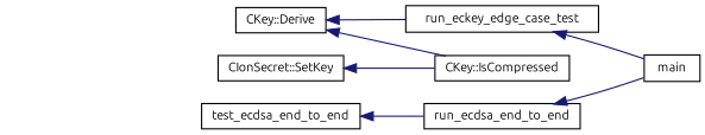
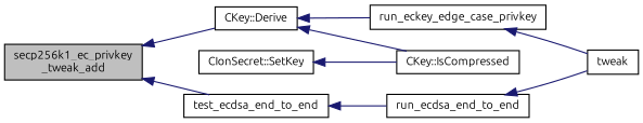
  digraph {
    fontname=Ubuntu
    rankdir=LR
    node [color=black fillcolor=white fontname=Ubuntu fontsize=10 shape=record style=filled]
    edge [color=midnightblue dir=back fontname=Ubuntu fontsize=10 labelfontname=Helvetica labelfontsize=10 style=solid]
+   n1 [fillcolor=grey75 fontcolor=black height=0.2 label="secp256k1_ec_privkey\l_tweak_add" width=0.4]
    n2 [height=0.2 label="CKey::Derive" width=0.4]
    n3 [height=0.2 label=test_ecdsa_end_to_end width=0.4]
-   n4 [height=0.2 label=run_eckey_edge_case_test width=0.4]
+   n4 [height=0.2 label=run_eckey_edge_case_privkey width=0.4]
    n5 [height=0.2 label="CKey::IsCompressed" width=0.4]
-   n6 [height=0.2 label=main width=0.4]
+   n6 [height=0.2 label=tweak width=0.4]
    n7 [height=0.2 label=run_ecdsa_end_to_end width=0.4]
    n8 [height=0.2 label="CIonSecret::SetKey" width=0.4]
+   n1 -> n2
+   n1 -> n3
    n2 -> n4
    n2 -> n5
    n3 -> n7
    n4 -> n6
    n7 -> n6
    n8 -> n5
  }
